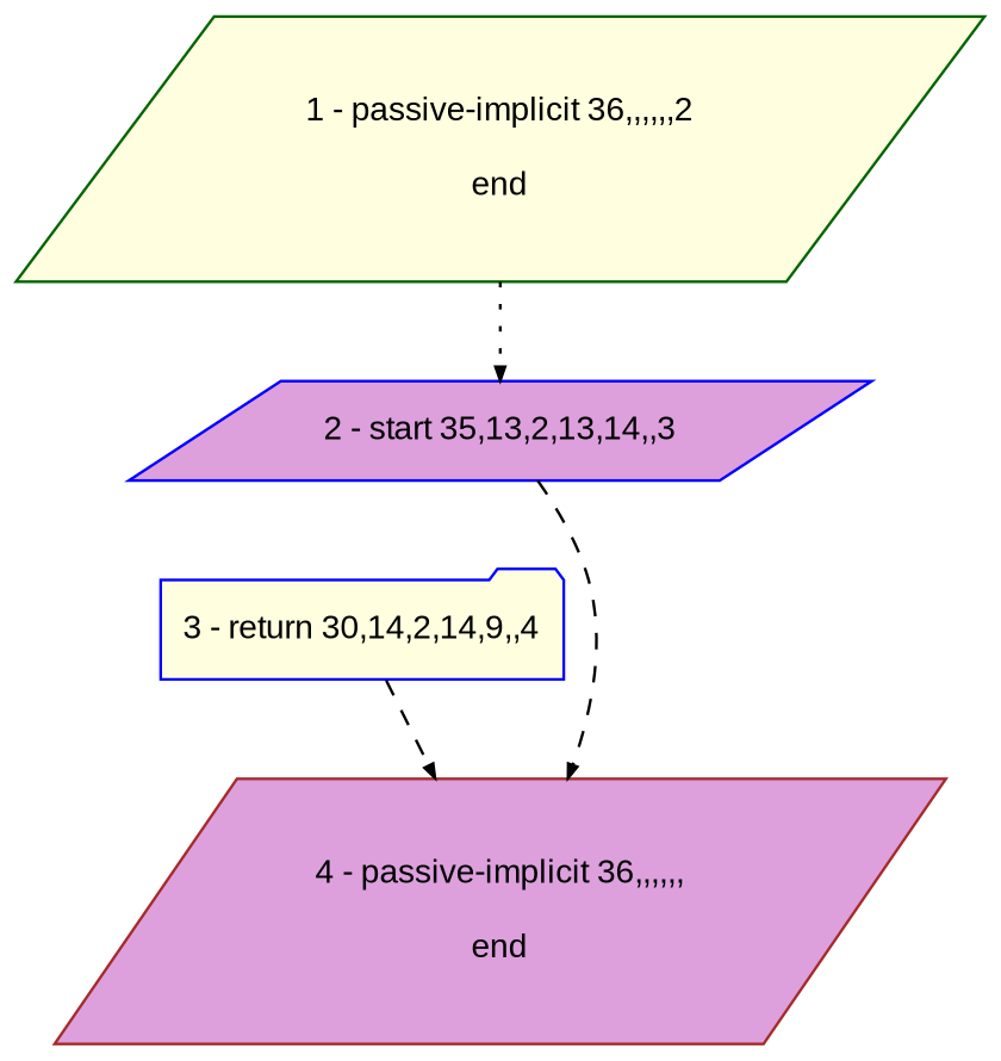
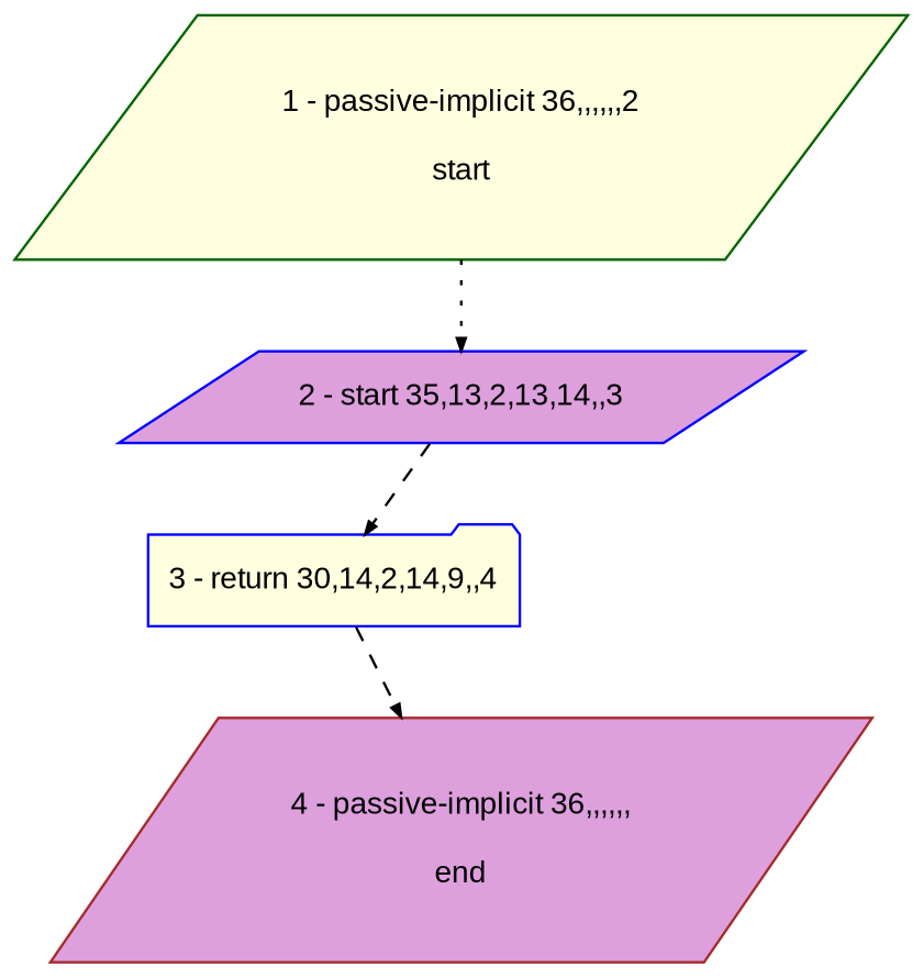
  digraph {
    bgcolor=white
    compound=true
    fillcolor="#FFFFCC"
    fontname=Arial
    fontsize=12
    pack=true
    packmode=clust
    style="rounded,filled"
    node [color="#0000ff" compound=true fillcolor=plum fixedsize=false fontname=Arial fontsize=12 node_initialized=no shape=parallelogram style=filled]
    edge [arrowhead=normal arrowsize=0.5 arrowtail=none color="#000000" compound=true dir=forward fontcolor=black fontname=Arial fontsize=12 style=dashed]
    n1 [label="2 - start 35,13,2,13,14,,3"]
    n2 [fillcolor=lightyellow label="3 - return 30,14,2,14,9,,4" shape=folder]
    n3 [color="#a52a2a" label="4 - passive-implicit 36,,,,,,\n\nend"]
-   n4 [color="#006400" fillcolor=lightyellow label="1 - passive-implicit 36,,,,,,2\n\nend"]
-   n1 -> n3
+   n4 [color="#006400" fillcolor=lightyellow label="1 - passive-implicit 36,,,,,,2\n\nstart"]
+   n1 -> n2
    n2 -> n3
    n4 -> n1 [style=dotted]
  }
